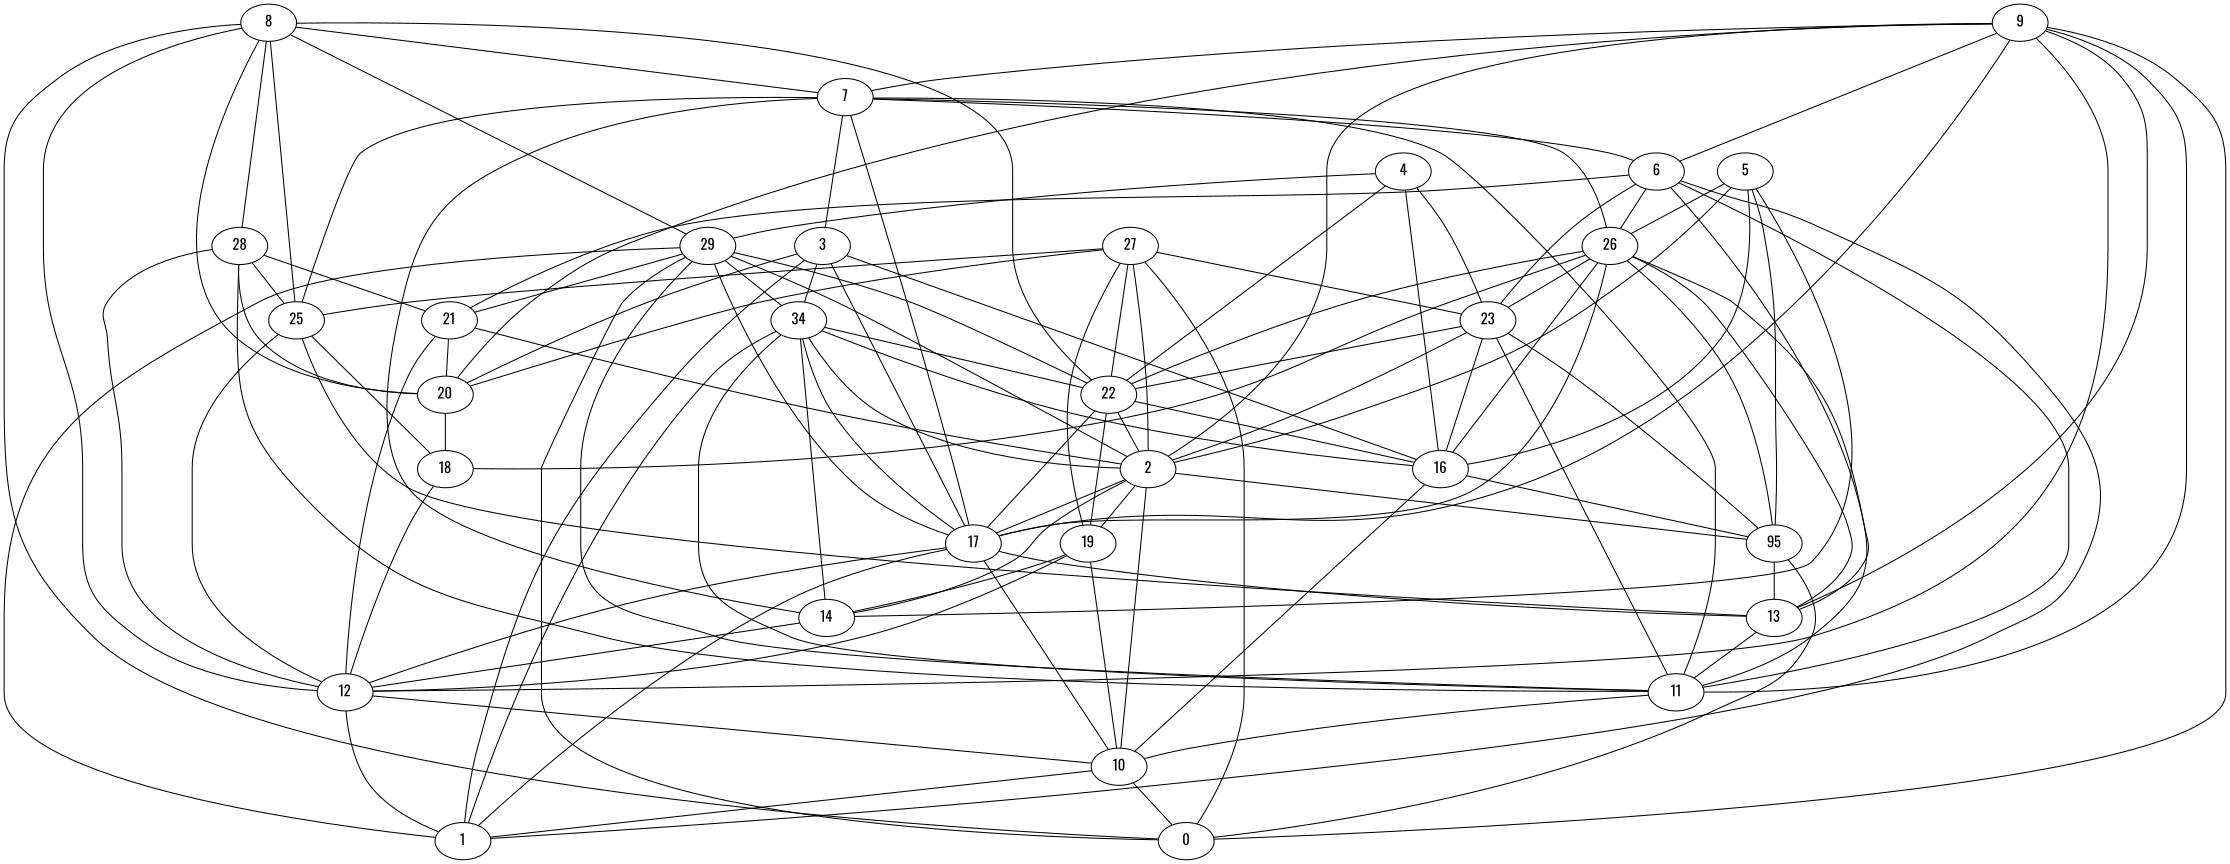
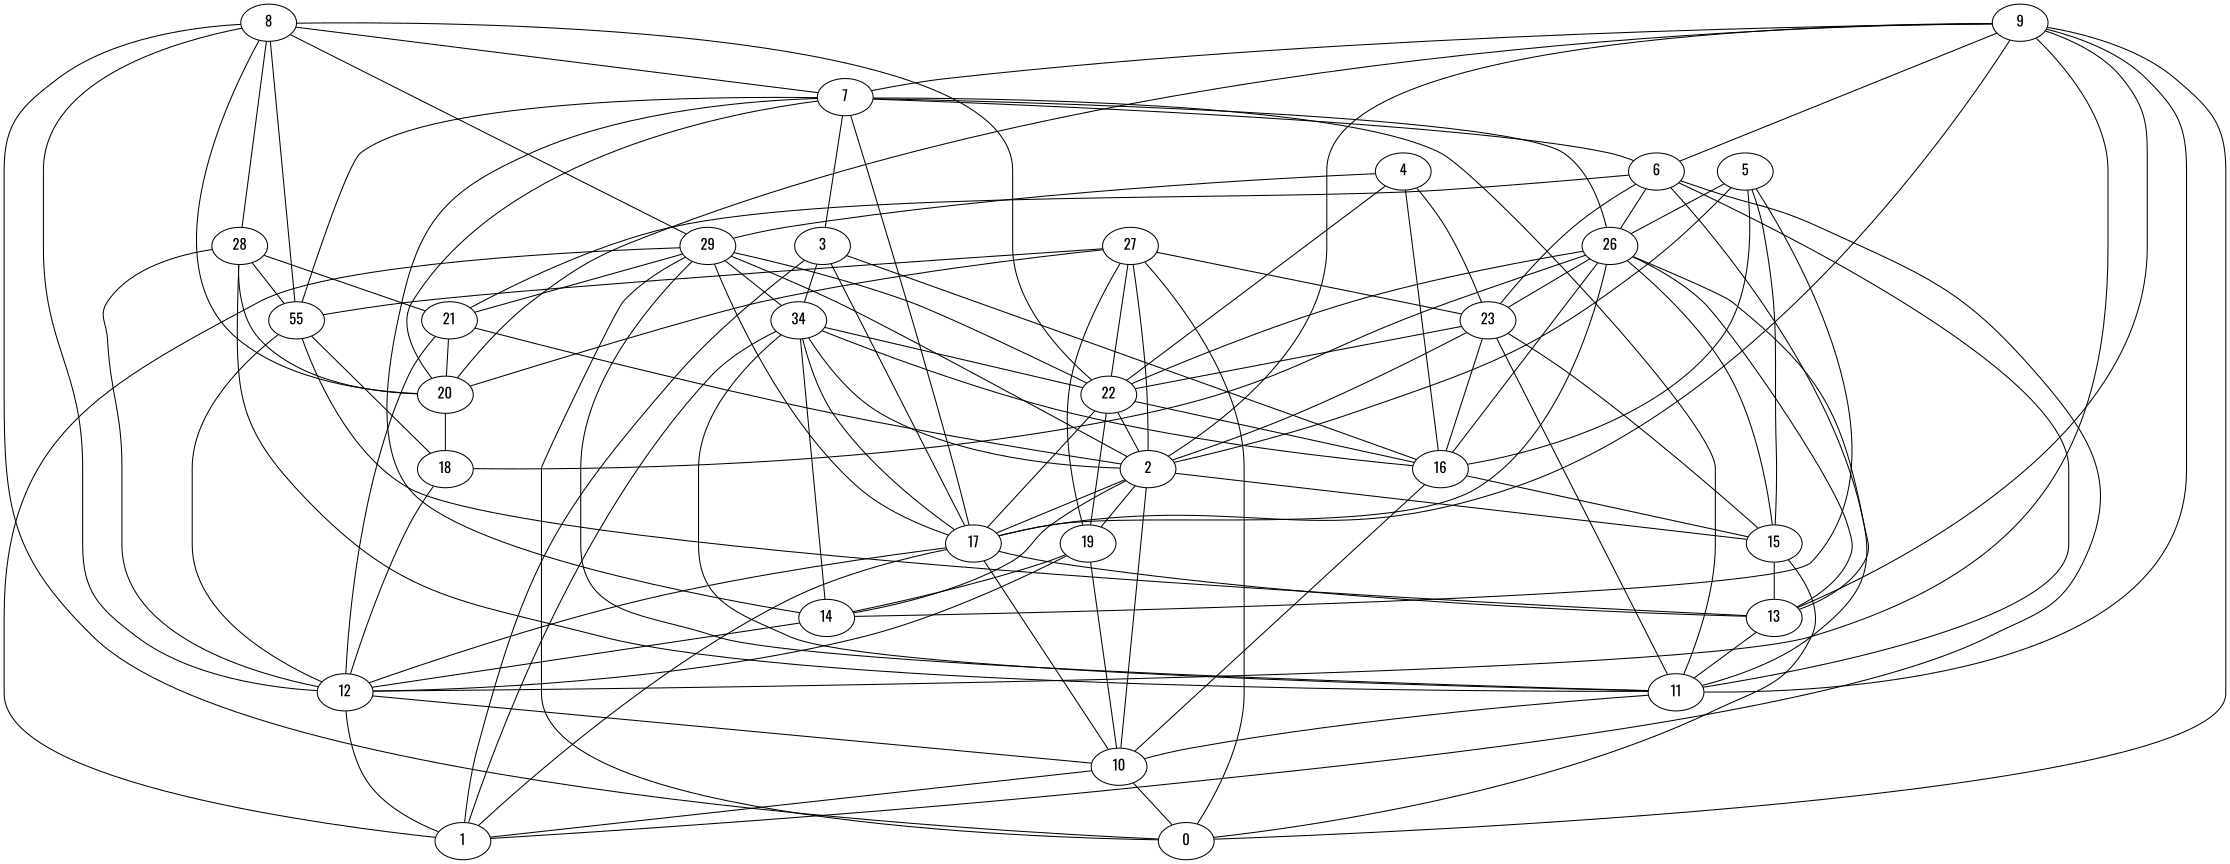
  digraph {
    fontname=Oswald
    node [fontname=Oswald]
    edge [color=black dir=none fontname=Oswald]
    12
    1
    10
    4
    22
    23
    29
    16
    19
    2
    17
    11
-   15 [label=95]
+   15
    0
    n15 [label=34]
    21
    14
    9
    13
    7
    6
    20
-   25
+   25 [label=55]
    3
    26
    18
    28
    8
    27
    5
    subgraph sub_1 {
      12
      1
      10
      4
      22
      23
      29
      16
      19
      2
      17
      11
      15
      0
      n15
      21
      14
      9
      13
      7
      6
      20
      25
      3
      26
      18
      28
      8
      27
      5
    }
    12 -> 1
    12 -> 10
    10 -> 1
    10 -> 0
    4 -> 22
    4 -> 23
    4 -> 29
    4 -> 16
    22 -> 16
    22 -> 19
    22 -> 2
    22 -> 17
    23 -> 22
    23 -> 16
    23 -> 2
    23 -> 11
    23 -> 15
    29 -> 1
    29 -> 22
    29 -> 2
    29 -> 17
    29 -> 11
    29 -> 0
    29 -> n15
    29 -> 21
    16 -> 10
    16 -> 15
    19 -> 12
    19 -> 10
    19 -> 14
    2 -> 10
    2 -> 19
    2 -> 17
    2 -> 15
    2 -> 14
    17 -> 12
    17 -> 1
    17 -> 10
    17 -> 13
    11 -> 10
    15 -> 0
    15 -> 13
    n15 -> 1
    n15 -> 22
    n15 -> 16
    n15 -> 2
    n15 -> 17
    n15 -> 11
    n15 -> 14
    21 -> 12
    21 -> 2
    21 -> 20
    14 -> 12
    9 -> 12
    9 -> 2
    9 -> 17
    9 -> 11
    9 -> 0
    9 -> 13
    9 -> 7
    9 -> 6
    9 -> 20
    13 -> 11
    7 -> 17
    7 -> 11
    7 -> 14
    7 -> 6
-   3 -> 20
+   7 -> 20
    7 -> 25
    7 -> 3
    7 -> 26
    6 -> 1
    6 -> 23
    6 -> 11
    6 -> 21
    6 -> 13
    6 -> 26
    20 -> 18
    25 -> 12
    25 -> 13
    25 -> 18
    3 -> 1
    3 -> 16
    3 -> 17
    3 -> n15
    26 -> 22
    26 -> 23
    26 -> 16
    26 -> 17
    26 -> 11
    26 -> 15
    26 -> 13
    26 -> 18
    18 -> 12
    28 -> 12
    28 -> 11
    28 -> 21
    28 -> 20
    28 -> 25
    8 -> 12
    8 -> 22
    8 -> 29
    8 -> 0
    8 -> 7
    8 -> 20
    8 -> 25
    8 -> 28
    27 -> 22
    27 -> 23
    27 -> 19
    27 -> 2
    27 -> 0
    27 -> 20
    27 -> 25
    5 -> 16
    5 -> 2
    5 -> 15
    5 -> 14
    5 -> 26
  }
